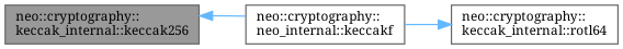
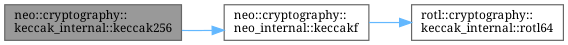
  digraph {
    fontname="Noto Serif"
    rankdir=LR
    node [color=grey40 fillcolor=white fontname="Noto Serif" fontsize=10 shape=box style=filled]
    edge [color=steelblue1 fontname="Noto Serif" fontsize=10 labelfontname=Helvetica labelfontsize=10 style=solid]
    n1 [color=gray40 fillcolor=grey60 fontcolor=black height=0.2 label="neo::cryptography::\lkeccak_internal::keccak256" width=0.4]
    n2 [height=0.2 label="neo::cryptography::\lneo_internal::keccakf" width=0.4]
-   n3 [height=0.2 label="neo::cryptography::\lkeccak_internal::rotl64" width=0.4]
-   n2 -> n1
+   n3 [height=0.2 label="rotl::cryptography::\lkeccak_internal::rotl64" width=0.4]
+   n1 -> n2
    n2 -> n3
  }
